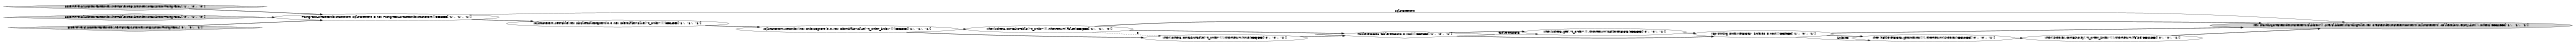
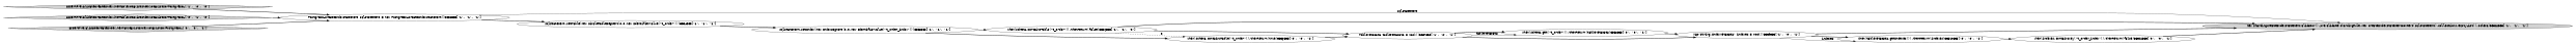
  digraph {
    rankdir=LR
    fontname="DejaVu Sans Mono"
    node [fillcolor=white shape=ellipse style=filled fontname="DejaVu Sans Mono"]
    edge [style=bold fontname="DejaVu Sans Mono"]
    n1 [label="Map<String,IndexMetaData> indexes = mock()@@@9@@@['1', '0', '1']"]
    n2 [label="when(tableMetaData.getIndexes()).thenReturn(indexes)@@@10@@@['0', '0', '1']"]
    n3 [fillcolor=lightgray label="new ShardingCreateIndexStatementValidator().preValidate(shardingRule,new CreateIndexStatementContext(sqlStatement),Collections.emptyList(),schema)@@@12@@@['1', '1', '1']"]
    n4 [label="when(schema.containsTable(\"t_order\")).thenReturn(true)@@@6@@@['0', '0', '1']"]
-   n5 [label="TableMetaData tableMetaData = mock()@@@7@@@['1', '0', '1']" shape=diamond]
+   n5 [label="TableMetaData tableMetaData = mock()@@@7@@@['1', '0', '1']"]
    n6 [label="PostgreSQLCreateIndexStatement sqlStatement = new PostgreSQLCreateIndexStatement()@@@3@@@['1', '1', '1']"]
    n7 [label="sqlStatement.setTable(new SimpleTableSegment(0,0,new IdentifierValue(\"t_order\")))@@@4@@@['1', '1', '1']"]
    n8 [label="when(indexes.containsKey(\"t_order_index\")).thenReturn(false)@@@11@@@['0', '0', '1']"]
    n9 [label="when(schema.get(\"t_order\")).thenReturn(tableMetaData)@@@8@@@['0', '0', '1']"]
    n10 [label="sqlStatement.setIndex(new IndexSegment(0,0,new IdentifierValue(\"t_order_index\")))@@@5@@@['1', '1', '1']"]
    n11 [fillcolor=lightgray label="assertPreValidateCreateIndexWhenTableNotExistIndexNotExistForPostgreSQL['1', '0', '0']" shape=diamond]
    n12 [label="when(schema.containsTable(\"t_order\")).thenReturn(false)@@@6@@@['1', '1', '0']"]
    n13 [fillcolor=lightgray label="assertPreValidateCreateIndexWhenTableNotExistIndexNotExistForPostgreSQL['0', '1', '0']" shape=diamond]
    n14 [fillcolor=lightgray label="assertPreValidateCreateIndexWhenTableExistIndexNotExistForPostgreSQL['0', '0', '1']" shape=diamond]
    n1 -> n2
    n1 -> n2 [label=indexes style=solid]
    n1 -> n3
    n2 -> n8
    n4 -> n5
    n5 -> n1
    n5 -> n9 [label=tableMetaData style=solid]
    n5 -> n9
    n6 -> n3 [label=sqlStatement style=solid]
    n6 -> n7
    n7 -> n10
    n8 -> n3
    n9 -> n1
    n10 -> n4
    n10 -> n12
    n11 -> n6
    n12 -> n3
    n12 -> n4 [label=0 style=dashed]
    n12 -> n5
    n13 -> n6
    n14 -> n6
  }
